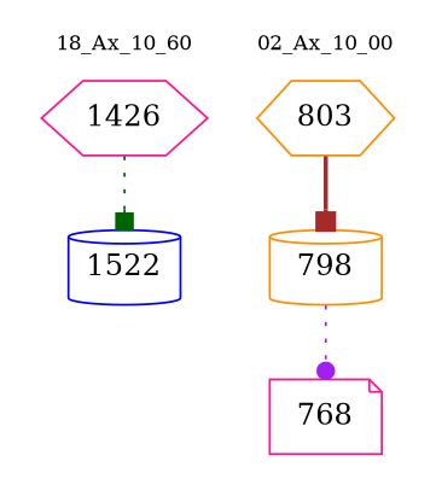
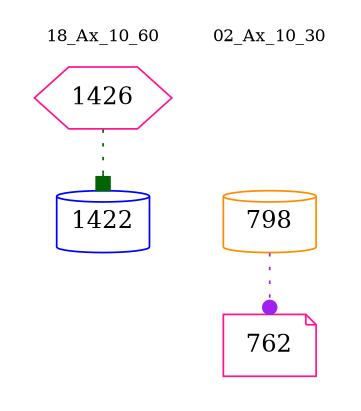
  digraph {
    node [color=deeppink shape=hexagon]
    edge [arrowhead=box style=dotted]
    n1 [label=1426]
-   n2 [color=blue label=1522 shape=cylinder]
-   n3 [color=darkorange label=803]
+   n2 [color=blue label=1422 shape=cylinder]
    n4 [color=darkorange label=798 shape=cylinder]
-   n5 [label=768 shape=note]
+   n5 [label=762 shape=note]
    subgraph cluster_1 {
      color=white
      fontsize=10
      label="18_Ax_10_60"
      n1
      n2
    }
    subgraph cluster_2 {
      color=white
      fontsize=10
-     label="02_Ax_10_00"
-     n3
+     label="02_Ax_10_30"
      n4
      n5
    }
    n1 -> n2 [color=darkgreen]
-   n3 -> n4 [color=brown style=bold]
    n4 -> n5 [arrowhead=dot color=purple]
  }
